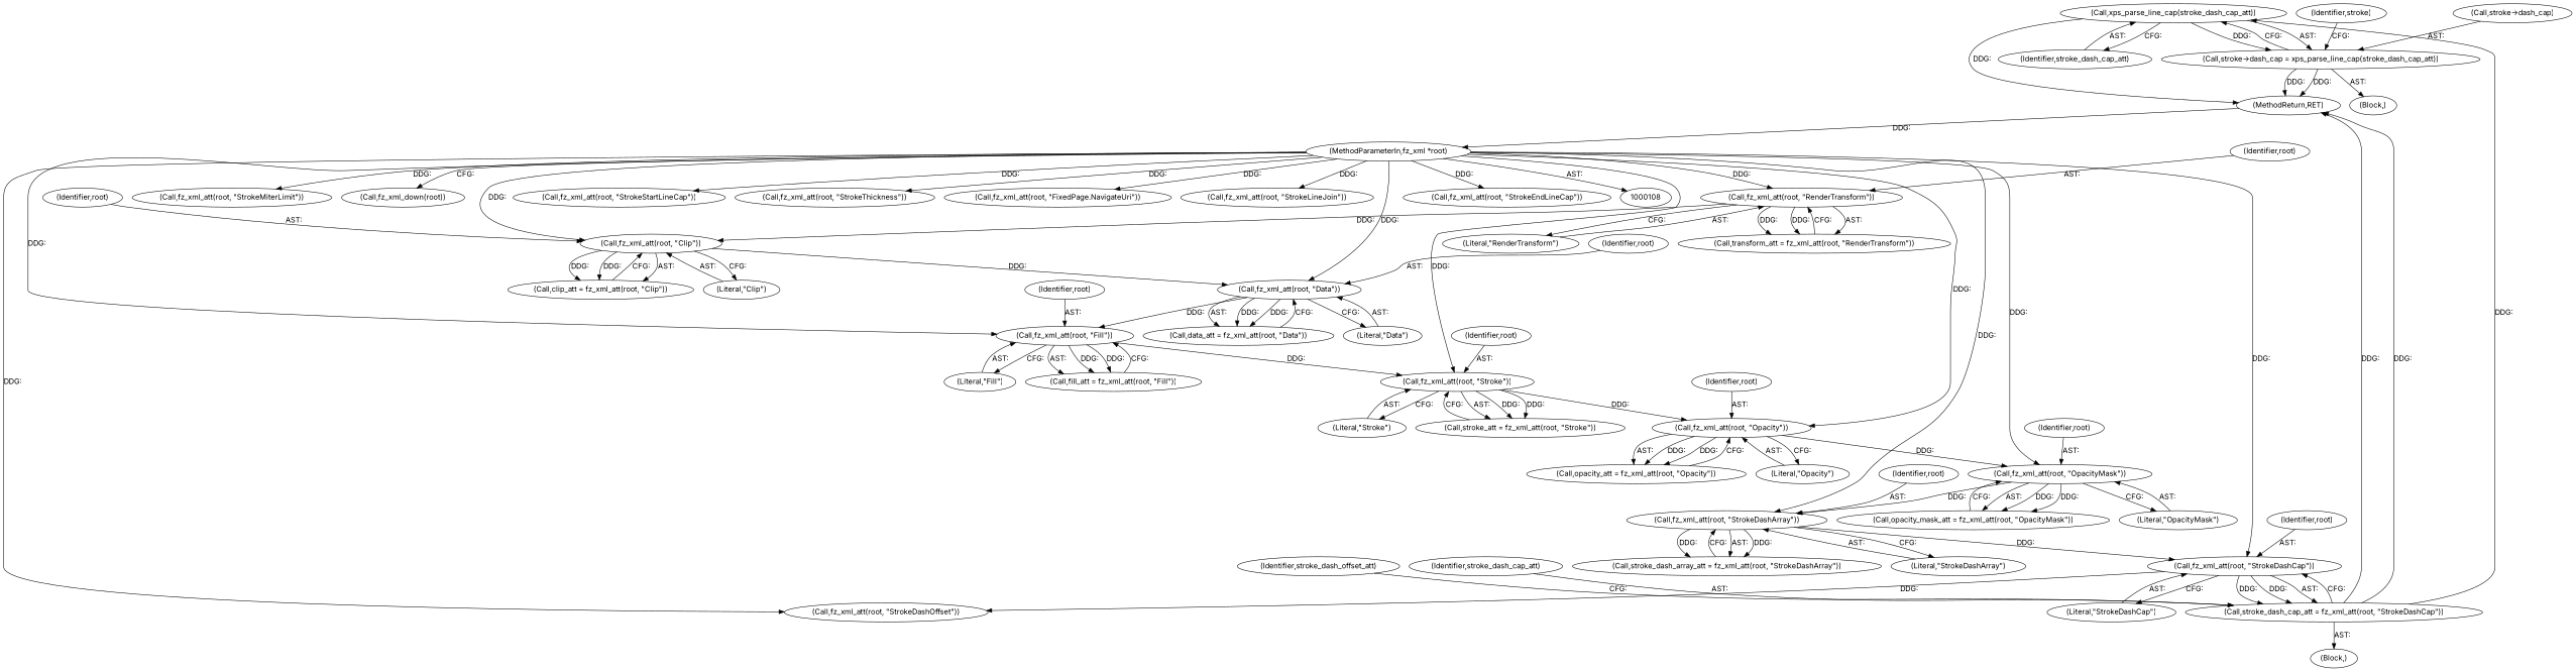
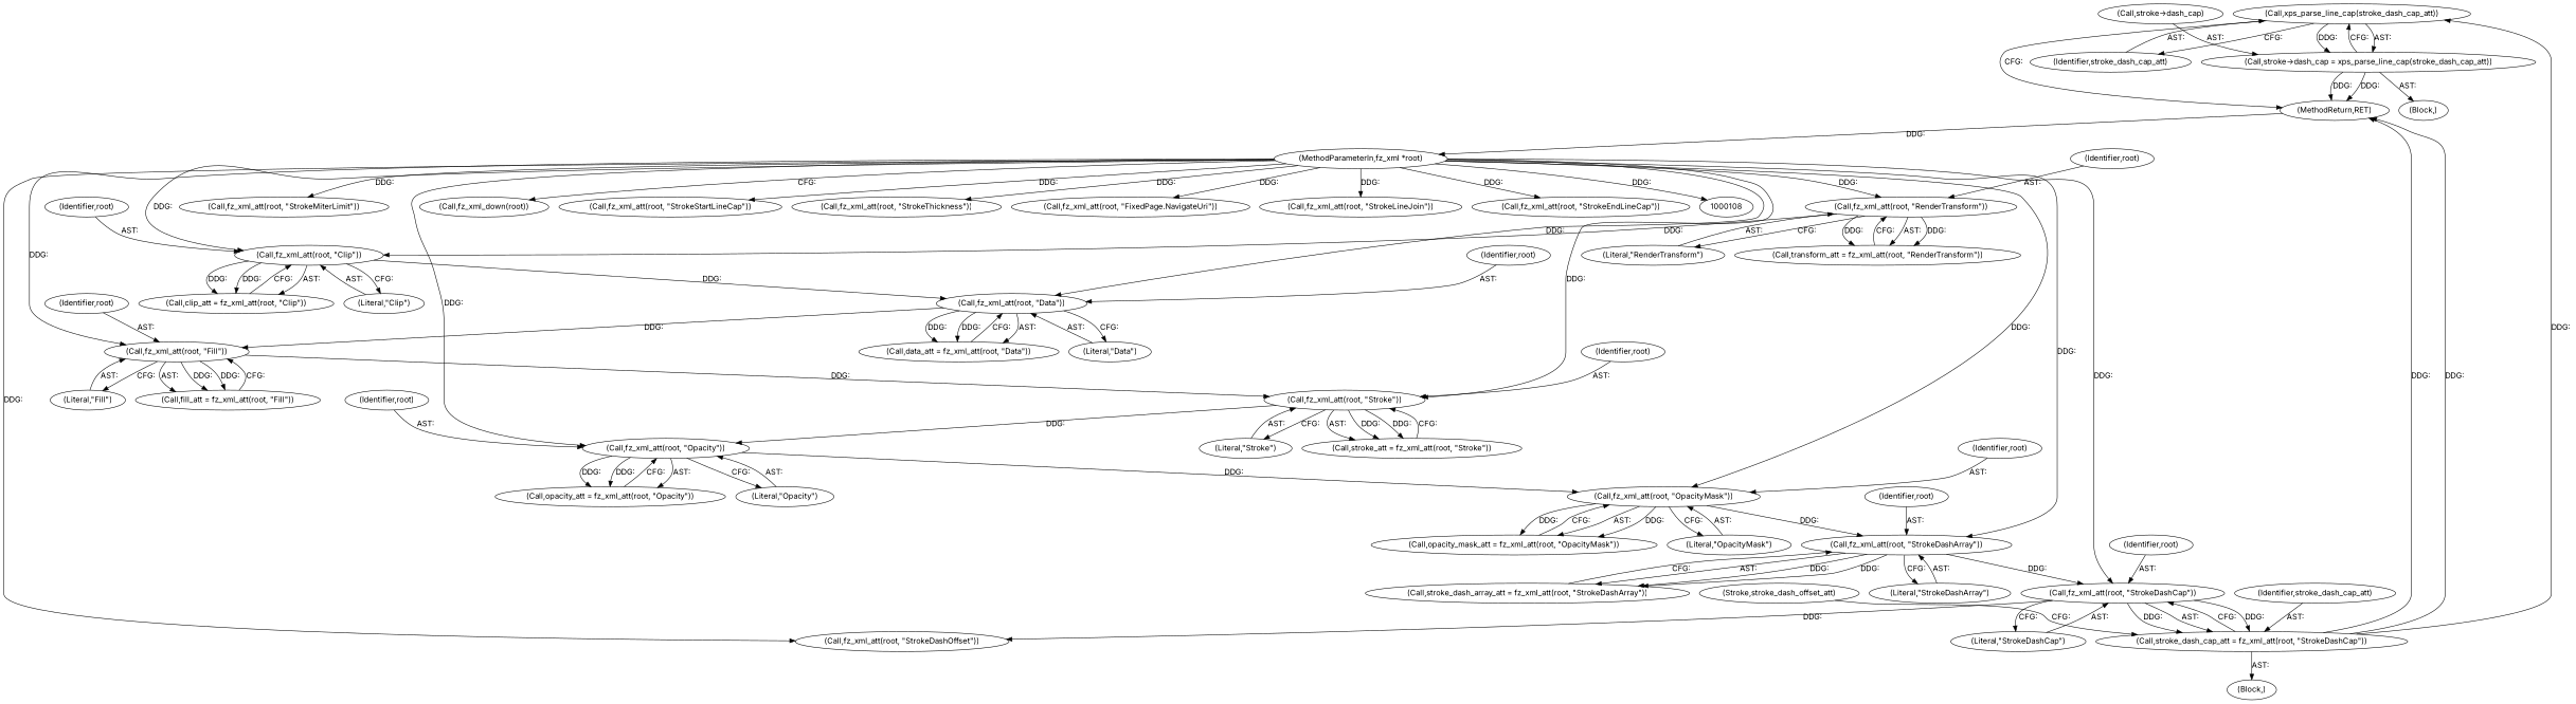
  digraph {
    fontname=Inter
    node [fontname=Inter]
    edge [fontname=Inter]
    n1 [label="(Call,xps_parse_line_cap(stroke_dash_cap_att))"]
    n2 [label="(Call,stroke->dash_cap = xps_parse_line_cap(stroke_dash_cap_att))"]
    n3 [label="(MethodReturn,RET)"]
    n4 [label="(Identifier,stroke_dash_cap_att)"]
    n5 [label="(Block,)"]
    n6 [label="(MethodParameterIn,fz_xml *root)"]
    n7 [label="(Call,stroke_dash_cap_att = fz_xml_att(root, \"StrokeDashCap\"))"]
    n8 [label="(Call,fz_xml_att(root, \"StrokeDashCap\"))"]
    n9 [label="(Block,)"]
    n10 [label="(Literal,\"StrokeDashCap\")"]
    n11 [label="(Call,fz_xml_att(root, \"StrokeDashOffset\"))"]
    n12 [label="(Call,fz_xml_att(root, \"StrokeDashArray\"))"]
    n13 [label="(Literal,\"StrokeDashArray\")"]
    n14 [label="(Call,stroke_dash_array_att = fz_xml_att(root, \"StrokeDashArray\"))"]
    n15 [label="(Call,fz_xml_att(root, \"OpacityMask\"))"]
    n16 [label="(Literal,\"OpacityMask\")"]
    n17 [label="(Call,opacity_mask_att = fz_xml_att(root, \"OpacityMask\"))"]
    n18 [label="(Call,fz_xml_att(root, \"Opacity\"))"]
    n19 [label="(Literal,\"Opacity\")"]
    n20 [label="(Call,opacity_att = fz_xml_att(root, \"Opacity\"))"]
    n21 [label="(Call,fz_xml_att(root, \"Stroke\"))"]
    n22 [label="(Literal,\"Stroke\")"]
    n23 [label="(Call,stroke_att = fz_xml_att(root, \"Stroke\"))"]
    n24 [label="(Call,fz_xml_att(root, \"Fill\"))"]
    n25 [label="(Literal,\"Fill\")"]
    n26 [label="(Call,fill_att = fz_xml_att(root, \"Fill\"))"]
    n27 [label="(Call,fz_xml_att(root, \"Data\"))"]
    n28 [label="(Call,data_att = fz_xml_att(root, \"Data\"))"]
    n29 [label="(Literal,\"Data\")"]
    n30 [label="(Call,fz_xml_att(root, \"Clip\"))"]
    n31 [label="(Literal,\"Clip\")"]
    n32 [label="(Call,clip_att = fz_xml_att(root, \"Clip\"))"]
    n33 [label="(Call,fz_xml_att(root, \"RenderTransform\"))"]
    n34 [label="(Literal,\"RenderTransform\")"]
    n35 [label="(Call,transform_att = fz_xml_att(root, \"RenderTransform\"))"]
    n36 [label="(Call,fz_xml_att(root, \"StrokeMiterLimit\"))"]
    n37 [label="(Call,fz_xml_down(root))"]
    n38 [label="(Call,fz_xml_att(root, \"StrokeStartLineCap\"))"]
    n39 [label="(Call,fz_xml_att(root, \"StrokeThickness\"))"]
    n40 [label="(Call,fz_xml_att(root, \"FixedPage.NavigateUri\"))"]
    n41 [label="(Call,fz_xml_att(root, \"StrokeLineJoin\"))"]
    n42 [label="(Call,fz_xml_att(root, \"StrokeEndLineCap\"))"]
    n43 [label=1000108]
    n44 [label="(Identifier,root)"]
    n45 [label="(Identifier,root)"]
    n46 [label="(Identifier,root)"]
    n47 [label="(Identifier,root)"]
-   n48 [label="(Identifier,stroke_dash_offset_att)"]
-   n49 [label="(Identifier,stroke)"]
+   n48 [label="(Stroke,stroke_dash_offset_att)"]
    n50 [label="(Identifier,root)"]
    n51 [label="(Identifier,root)"]
    n52 [label="(Identifier,root)"]
    n53 [label="(Call,stroke->dash_cap)"]
    n54 [label="(Identifier,root)"]
    n55 [label="(Identifier,stroke_dash_cap_att)"]
    n56 [label="(Identifier,root)"]
    n1 -> n2 [label="AST: "]
    n1 -> n2 [label="DDG: "]
-   n1 -> n3 [label="DDG: "]
+   n1 -> n3 [label="CFG: "]
    n1 -> n4 [label="CFG: "]
    n2 -> n1 [label="CFG: "]
    n2 -> n3 [label="DDG: "]
    n2 -> n3 [label="DDG: "]
    n2 -> n5 [label="AST: "]
    n3 -> n6 [label="DDG: "]
    n4 -> n1 [label="AST: "]
    n6 -> n8 [label="DDG: "]
    n6 -> n11 [label="DDG: "]
    n6 -> n12 [label="DDG: "]
    n6 -> n15 [label="DDG: "]
    n6 -> n18 [label="DDG: "]
    n6 -> n21 [label="DDG: "]
    n6 -> n24 [label="DDG: "]
    n6 -> n27 [label="DDG: "]
    n6 -> n30 [label="DDG: "]
    n6 -> n33 [label="DDG: "]
    n6 -> n36 [label="DDG: "]
    n6 -> n37 [label="CFG: "]
    n6 -> n38 [label="DDG: "]
    n6 -> n39 [label="DDG: "]
    n6 -> n40 [label="DDG: "]
    n6 -> n41 [label="DDG: "]
    n6 -> n42 [label="DDG: "]
-   n6 -> n43 [label="AST: "]
+   n6 -> n43 [label="DDG: "]
    n7 -> n1 [label="DDG: "]
    n7 -> n3 [label="DDG: "]
    n7 -> n3 [label="DDG: "]
    n7 -> n8 [label="CFG: "]
    n7 -> n9 [label="AST: "]
    n8 -> n7 [label="AST: "]
    n8 -> n7 [label="DDG: "]
    n8 -> n7 [label="DDG: "]
    n8 -> n10 [label="CFG: "]
    n8 -> n11 [label="DDG: "]
    n10 -> n8 [label="AST: "]
    n12 -> n8 [label="DDG: "]
    n12 -> n13 [label="CFG: "]
    n12 -> n14 [label="AST: "]
    n12 -> n14 [label="DDG: "]
    n12 -> n14 [label="DDG: "]
    n13 -> n12 [label="AST: "]
    n14 -> n12 [label="CFG: "]
    n15 -> n12 [label="DDG: "]
    n15 -> n16 [label="CFG: "]
    n15 -> n17 [label="AST: "]
    n15 -> n17 [label="DDG: "]
    n15 -> n17 [label="DDG: "]
    n16 -> n15 [label="AST: "]
    n17 -> n15 [label="CFG: "]
    n18 -> n15 [label="DDG: "]
    n18 -> n19 [label="CFG: "]
    n18 -> n20 [label="AST: "]
    n18 -> n20 [label="DDG: "]
    n18 -> n20 [label="DDG: "]
    n19 -> n18 [label="AST: "]
    n20 -> n18 [label="CFG: "]
    n21 -> n18 [label="DDG: "]
    n21 -> n22 [label="CFG: "]
    n21 -> n23 [label="AST: "]
    n21 -> n23 [label="DDG: "]
    n21 -> n23 [label="DDG: "]
    n22 -> n21 [label="AST: "]
    n23 -> n21 [label="CFG: "]
    n24 -> n21 [label="DDG: "]
    n24 -> n25 [label="CFG: "]
    n24 -> n26 [label="AST: "]
    n24 -> n26 [label="DDG: "]
    n24 -> n26 [label="DDG: "]
    n25 -> n24 [label="AST: "]
    n26 -> n24 [label="CFG: "]
    n27 -> n24 [label="DDG: "]
    n27 -> n28 [label="AST: "]
    n27 -> n28 [label="DDG: "]
    n27 -> n28 [label="DDG: "]
    n27 -> n29 [label="CFG: "]
    n28 -> n27 [label="CFG: "]
    n29 -> n27 [label="AST: "]
    n30 -> n27 [label="DDG: "]
    n30 -> n31 [label="CFG: "]
    n30 -> n32 [label="AST: "]
    n30 -> n32 [label="DDG: "]
    n30 -> n32 [label="DDG: "]
    n31 -> n30 [label="AST: "]
    n32 -> n30 [label="CFG: "]
    n33 -> n30 [label="DDG: "]
    n33 -> n34 [label="CFG: "]
    n33 -> n35 [label="AST: "]
    n33 -> n35 [label="DDG: "]
    n33 -> n35 [label="DDG: "]
    n34 -> n33 [label="AST: "]
    n35 -> n33 [label="CFG: "]
    n44 -> n30 [label="AST: "]
    n45 -> n27 [label="AST: "]
    n46 -> n18 [label="AST: "]
    n47 -> n21 [label="AST: "]
    n48 -> n7 [label="CFG: "]
-   n49 -> n2 [label="CFG: "]
    n50 -> n12 [label="AST: "]
    n51 -> n15 [label="AST: "]
    n52 -> n8 [label="AST: "]
    n53 -> n2 [label="AST: "]
    n54 -> n33 [label="AST: "]
    n55 -> n7 [label="AST: "]
    n56 -> n24 [label="AST: "]
  }
